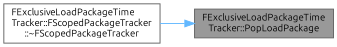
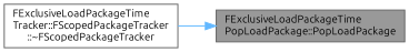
  digraph {
    rankdir=RL
    fontname=Ubuntu
    node [fontname=Ubuntu fontsize=10 shape=box style=filled]
-   n1 [color=gray40 fillcolor=grey60 fontcolor=black height=0.2 label="FExclusiveLoadPackageTime\lTracker::PopLoadPackage" width=0.4]
+   n1 [color=gray40 fillcolor=grey60 fontcolor=black height=0.2 label="FExclusiveLoadPackageTime\lPopLoadPackage::PopLoadPackage" width=0.4]
    n2 [color=grey40 fillcolor=white height=0.2 label="FExclusiveLoadPackageTime\lTracker::FScopedPackageTracker\l::~FScopedPackageTracker" width=0.4]
    n1 -> n2 [color=steelblue1 dir=back fontname=Ubuntu fontsize=10 labelfontname=Helvetica labelfontsize=10 style=solid]
  }
